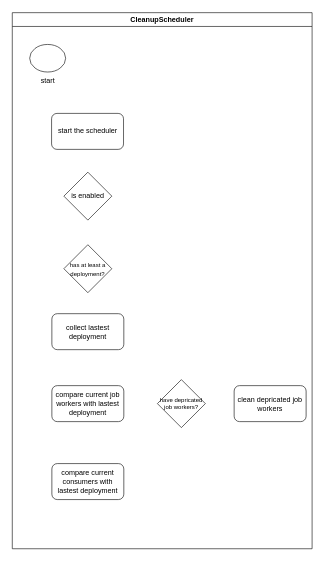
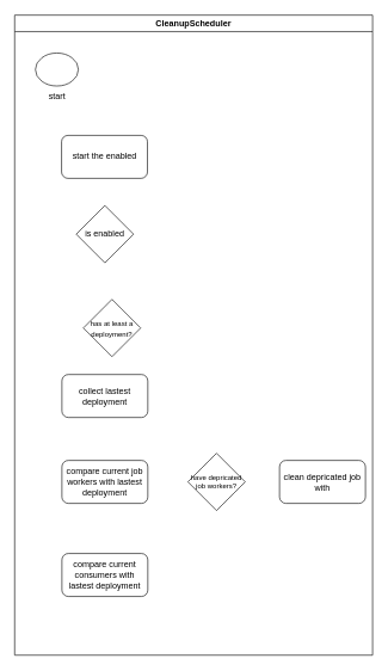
  <mxCell id="0" />
  <mxCell id="1" parent="0" />
  <mxCell id="2" value="CleanupScheduler" style="swimlane;" parent="1" vertex="1"><mxGeometry y="20" width="500" height="894" as="geometry" x="20" /></mxCell>
  <mxCell id="3" value="start" style="verticalLabelPosition=bottom;verticalAlign=top;html=1;shape=mxgraph.flowchart.on-page_reference;" parent="2" vertex="1"><mxGeometry x="29" y="53" width="60" height="46" as="geometry" /></mxCell>
- <mxCell id="4" value="start the scheduler" style="rounded=1;whiteSpace=wrap;html=1;" vertex="1" parent="2"><mxGeometry x="65.5" y="168" width="120" height="60" as="geometry" /></mxCell>
+ <mxCell id="4" value="start the enabled" style="rounded=1;whiteSpace=wrap;html=1;" vertex="1" parent="2"><mxGeometry x="65.5" y="168" width="120" height="60" as="geometry" /></mxCell>
  <mxCell id="5" value="is enabled" style="rhombus;whiteSpace=wrap;html=1;" vertex="1" parent="2"><mxGeometry x="86" y="266" width="80" height="80" as="geometry" /></mxCell>
- <mxCell id="6" value="&lt;font style=&quot;font-size: 10px&quot;&gt;has at least a deployment?&lt;/font&gt;" style="rhombus;whiteSpace=wrap;html=1;" vertex="1" parent="2"><mxGeometry x="86" y="387" width="80" height="80" as="geometry" /></mxCell>
+ <mxCell id="6" value="&lt;font style=&quot;font-size: 10px&quot;&gt;has at least a deployment?&lt;/font&gt;" style="rhombus;whiteSpace=wrap;html=1;" vertex="1" parent="2"><mxGeometry x="96" y="397" width="80" height="80" as="geometry" /></mxCell>
  <mxCell id="7" value="collect lastest deployment" style="rounded=1;whiteSpace=wrap;html=1;" vertex="1" parent="2"><mxGeometry x="66" y="502" width="120" height="60" as="geometry" /></mxCell>
  <mxCell id="8" value="compare current consumers with lastest deployment" style="rounded=1;whiteSpace=wrap;html=1;" vertex="1" parent="2"><mxGeometry x="66" y="752" width="120" height="60" as="geometry" /></mxCell>
  <mxCell id="9" value="compare current job workers with lastest deployment" style="rounded=1;whiteSpace=wrap;html=1;" vertex="1" parent="2"><mxGeometry x="66" y="622" width="120" height="60" as="geometry" /></mxCell>
  <mxCell id="10" value="have depricated job workers?" style="rhombus;whiteSpace=wrap;html=1;fontSize=10;" vertex="1" parent="2"><mxGeometry x="242" y="612" width="80" height="80" as="geometry" /></mxCell>
- <mxCell id="11" value="&lt;font style=&quot;font-size: 12px&quot;&gt;clean depricated job workers&lt;/font&gt;" style="rounded=1;whiteSpace=wrap;html=1;fontSize=9;" vertex="1" parent="2"><mxGeometry x="370" y="622" width="120" height="60" as="geometry" /></mxCell>
+ <mxCell id="11" value="&lt;font style=&quot;font-size: 12px&quot;&gt;clean depricated job with&lt;/font&gt;" style="rounded=1;whiteSpace=wrap;html=1;fontSize=9;" vertex="1" parent="2"><mxGeometry x="370" y="622" width="120" height="60" as="geometry" /></mxCell>
